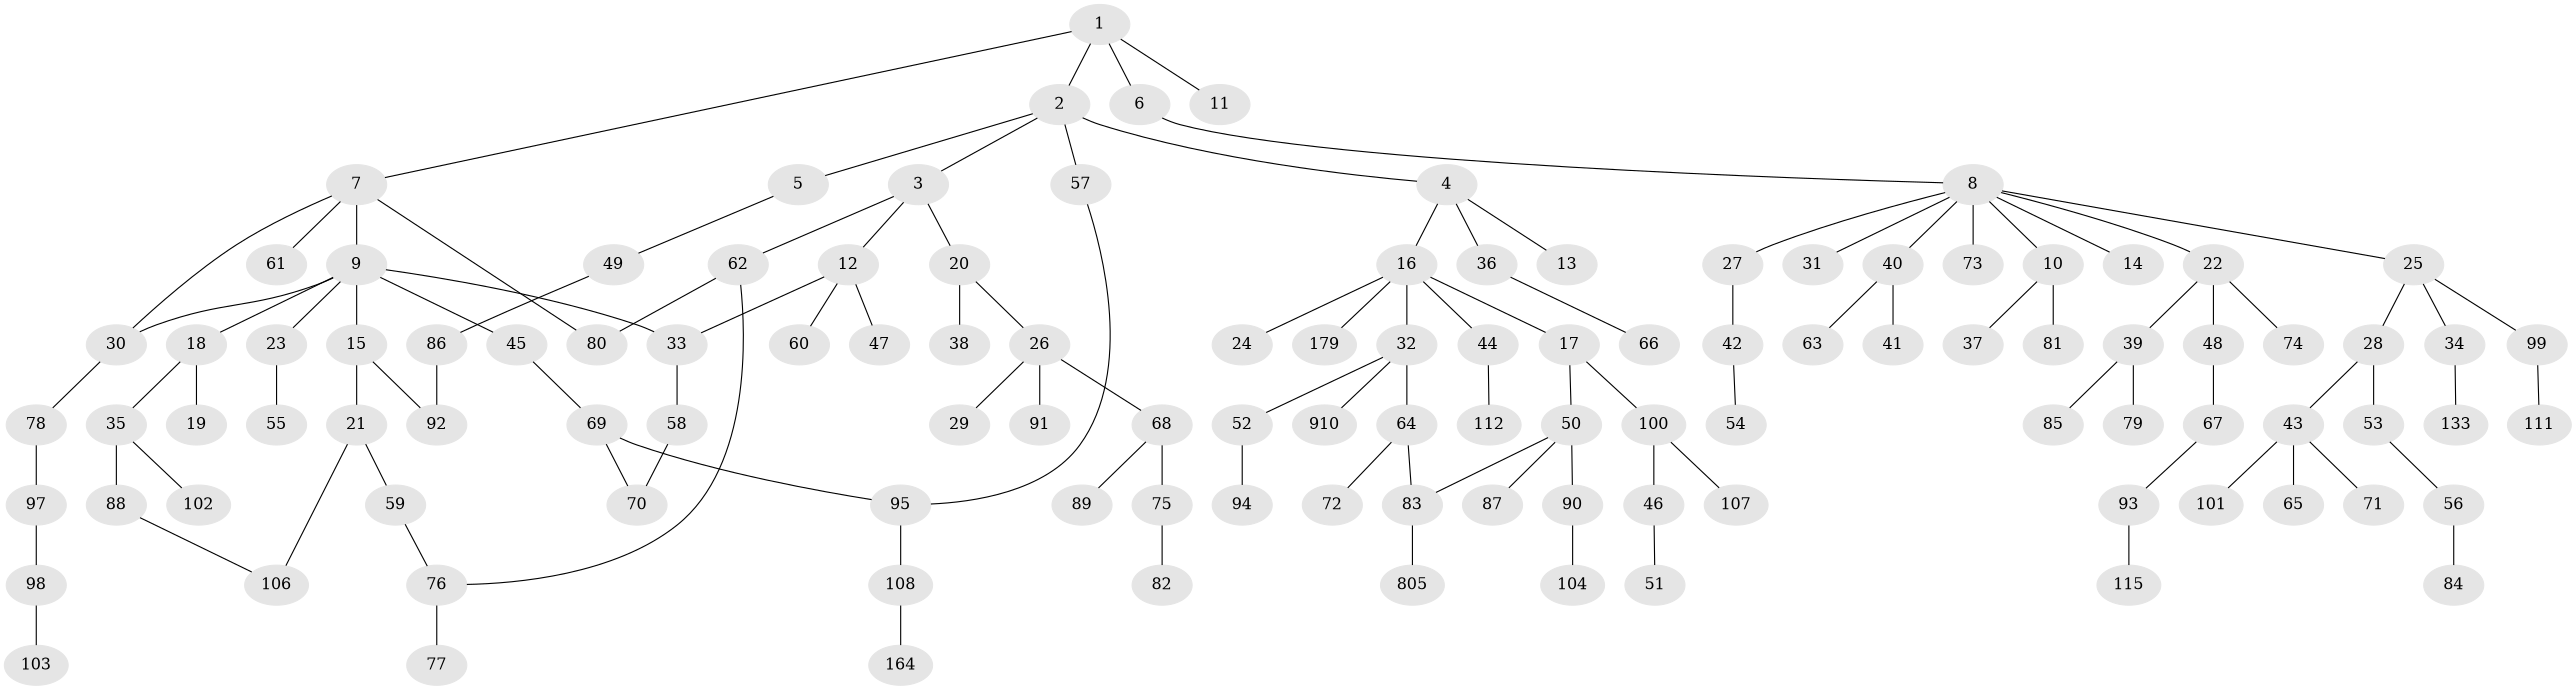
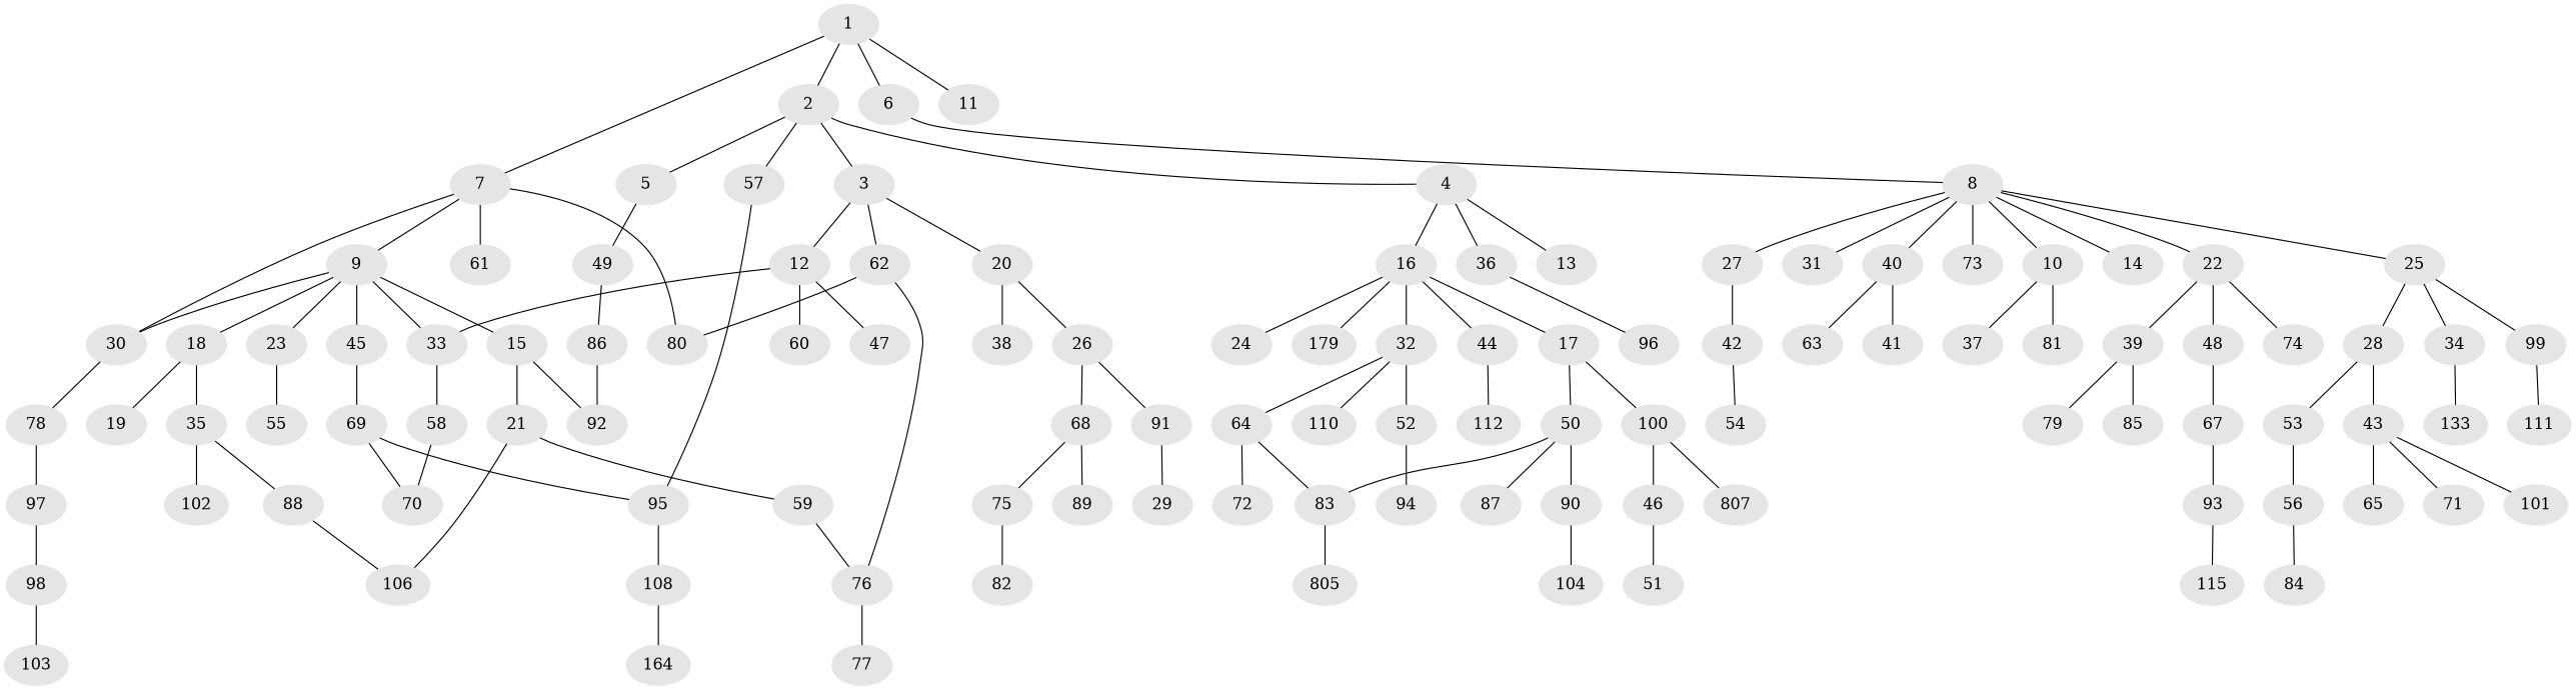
  graph {
    node [color=gray90 style=filled]
    1
    2
    6
    7
    11
    3
    4
    5
    57
    8
    9
    30
    61
    80
    12
    20
    62
    16
    36
    13
    49
    95
    33
    47
    60
    26
    38
    76
    17
    24
    32
    44
    n33 [label=179]
-   66
+   66 [label=96]
    86
    10
    14
    22
    25
    27
    31
    40
    73
    15
    18
    23
    45
    78
    37
    81
    39
    48
    74
    28
    34
    99
    42
    41
    63
    21
    92
    19
    35
    55
    58
    69
    59
    106
    50
    100
    52
    64
-   110 [label=910]
+   110
    112
    83
    87
    90
    46
-   107
+   107 [label=807]
    88
    102
    29
    68
    91
    79
    85
    67
    43
    53
    n90 [label=133]
    111
    75
    89
    54
    65
    71
    101
    56
    97
    94
    72
    70
    51
    93
    n105 [label=805]
    104
    84
    108
    77
    115
    82
    98
    n113 [label=164]
    103
    1 -- 2
    1 -- 6
    1 -- 7
    1 -- 11
    2 -- 3
    2 -- 4
    2 -- 5
    2 -- 57
    6 -- 8
    7 -- 9
    7 -- 30
    7 -- 61
    7 -- 80
    3 -- 12
    3 -- 20
    3 -- 62
    4 -- 16
    4 -- 36
    4 -- 13
    5 -- 49
    57 -- 95
    8 -- 10
    8 -- 14
    8 -- 22
    8 -- 25
    8 -- 27
    8 -- 31
    8 -- 40
    8 -- 73
    9 -- 30
    9 -- 33
    9 -- 15
    9 -- 18
    9 -- 23
    9 -- 45
    30 -- 78
    12 -- 33
    12 -- 47
    12 -- 60
    20 -- 26
    20 -- 38
    62 -- 80
    62 -- 76
    16 -- 17
    16 -- 24
    16 -- 32
    16 -- 44
    16 -- n33
    36 -- 66
    49 -- 86
    95 -- 108
    33 -- 58
-   26 -- 29
+   91 -- 29
    26 -- 68
    26 -- 91
    76 -- 77
    17 -- 50
    17 -- 100
    32 -- 52
    32 -- 64
    32 -- 110
    44 -- 112
    86 -- 92
    10 -- 37
    10 -- 81
    22 -- 39
    22 -- 48
    22 -- 74
    25 -- 28
    25 -- 34
    25 -- 99
    27 -- 42
    40 -- 41
    40 -- 63
    15 -- 21
    15 -- 92
    18 -- 19
    18 -- 35
    23 -- 55
    45 -- 69
    78 -- 97
    39 -- 79
    39 -- 85
    48 -- 67
    28 -- 43
    28 -- 53
    34 -- n90
    99 -- 111
    42 -- 54
    21 -- 59
    21 -- 106
    35 -- 88
    35 -- 102
    58 -- 70
    69 -- 95
    69 -- 70
    59 -- 76
    50 -- 83
    50 -- 87
    50 -- 90
    100 -- 46
    100 -- 107
    52 -- 94
    64 -- 83
    64 -- 72
    83 -- n105
    90 -- 104
    46 -- 51
    88 -- 106
    68 -- 75
    68 -- 89
    67 -- 93
    43 -- 65
    43 -- 71
    43 -- 101
    53 -- 56
    75 -- 82
    56 -- 84
    97 -- 98
    93 -- 115
    108 -- n113
    98 -- 103
  }
